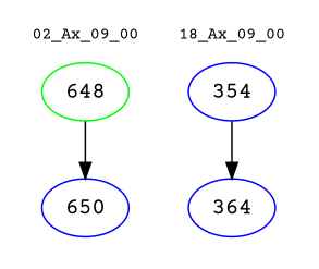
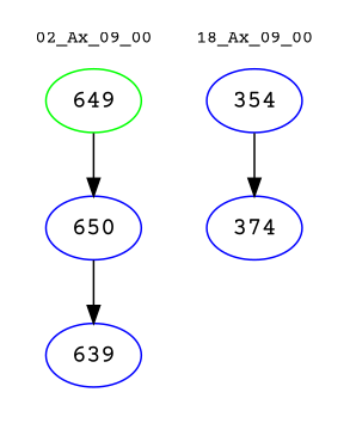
  digraph {
    fontname="Courier Prime"
    node [color=blue fontname="Courier Prime"]
    edge [color=black fontname="Courier Prime"]
    n1 [label=650]
-   n3 [color=green label=648]
+   n2 [label=639]
+   n3 [color=green label=649]
    n4 [label=354]
-   n5 [label=364]
+   n5 [label=374]
    subgraph cluster_1 {
      color=white
      fontsize=10
      label="02_Ax_09_00"
      n1
+     n2
      n3
    }
    subgraph cluster_2 {
      color=white
      fontsize=10
      label="18_Ax_09_00"
      n4
      n5
    }
+   n1 -> n2
    n3 -> n1
    n4 -> n5
  }
